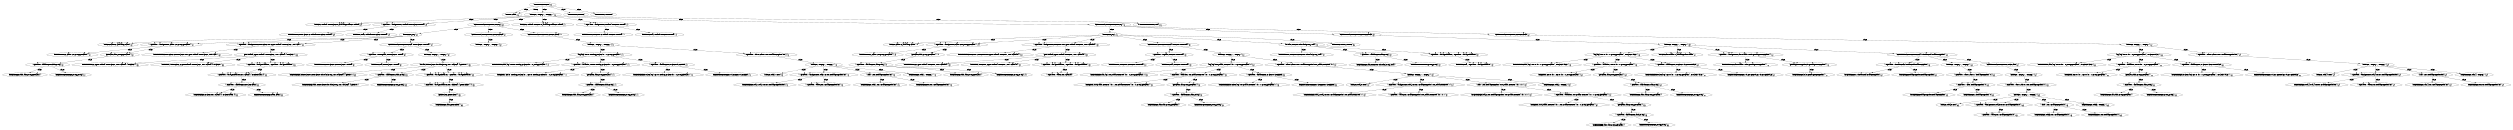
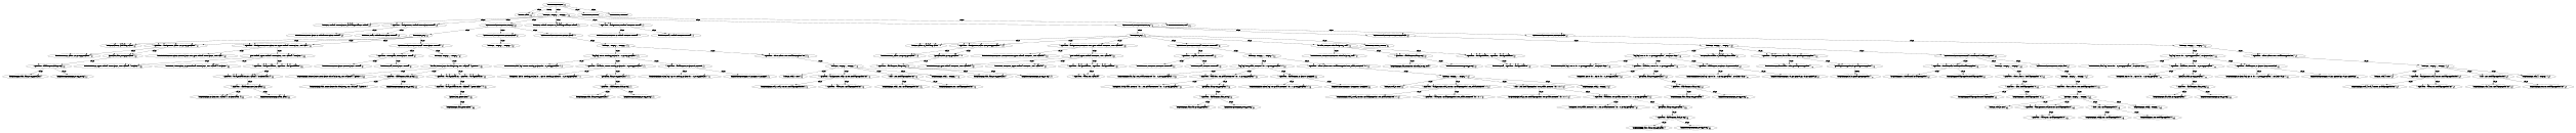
  digraph {
    n1 [label=<(METHOD,execute)<SUB>128</SUB>>]
    n2 [label=<(PARAM,this)<SUB>128</SUB>>]
    n3 [label=<(BLOCK,&lt;empty&gt;,&lt;empty&gt;)<SUB>128</SUB>>]
    n4 [label=<(MODIFIER,PUBLIC)>]
    n5 [label=<(MODIFIER,VIRTUAL)>]
    n6 [label=<(LOCAL,Method setProjectM: java.lang.reflect.Method)<SUB>129</SUB>>]
    n7 [label=<(&lt;operator&gt;.assignment,Method setProjectM = null)<SUB>129</SUB>>]
    n8 [label=<(CONTROL_STRUCTURE,TRY,try)<SUB>130</SUB>>]
    n9 [label=<(LOCAL,Method executeM: java.lang.reflect.Method)<SUB>147</SUB>>]
    n10 [label=<(&lt;operator&gt;.assignment,Method executeM = null)<SUB>147</SUB>>]
    n11 [label=<(CONTROL_STRUCTURE,TRY,try)<SUB>148</SUB>>]
    n12 [label=<(METHOD_RETURN,void)<SUB>128</SUB>>]
    n13 [label=<(IDENTIFIER,setProjectM,Method setProjectM = null)<SUB>129</SUB>>]
    n14 [label=<(LITERAL,null,Method setProjectM = null)<SUB>129</SUB>>]
    n15 [label=<(BLOCK,try,try)<SUB>130</SUB>>]
    n16 [label=<(CONTROL_STRUCTURE,CATCH,catch)<SUB>137</SUB>>]
    n17 [label=<(CONTROL_STRUCTURE,CATCH,catch)<SUB>140</SUB>>]
    n18 [label=<(IDENTIFIER,executeM,Method executeM = null)<SUB>147</SUB>>]
    n19 [label=<(LITERAL,null,Method executeM = null)<SUB>147</SUB>>]
    n20 [label=<(BLOCK,try,try)<SUB>148</SUB>>]
    n21 [label=<(CONTROL_STRUCTURE,CATCH,catch)<SUB>159</SUB>>]
    n22 [label=<(CONTROL_STRUCTURE,CATCH,catch)<SUB>167</SUB>>]
    n23 [label=<(LOCAL,Class c: java.lang.Class)<SUB>131</SUB>>]
    n24 [label=<(&lt;operator&gt;.assignment,Class c = proxy.getClass())<SUB>131</SUB>>]
    n25 [label=<(&lt;operator&gt;.assignment,setProjectM = c.getMethod(&quot;setProject&quot;, new Cla...)<SUB>132</SUB>>]
    n26 [label=<(CONTROL_STRUCTURE,IF,if (setProjectM != null))<SUB>134</SUB>>]
    n27 [label=<(BLOCK,&lt;empty&gt;,&lt;empty&gt;)<SUB>137</SUB>>]
    n28 [label=<(BLOCK,&lt;empty&gt;,&lt;empty&gt;)<SUB>140</SUB>>]
    n29 [label=<(IDENTIFIER,c,Class c = proxy.getClass())<SUB>131</SUB>>]
    n30 [label=<(getClass,this.proxy.getClass())<SUB>131</SUB>>]
    n31 [label=<(IDENTIFIER,setProjectM,setProjectM = c.getMethod(&quot;setProject&quot;, new Cla...)<SUB>132</SUB>>]
    n32 [label=<(getMethod,c.getMethod(&quot;setProject&quot;, new Class[] { Project...)<SUB>133</SUB>>]
    n33 [label=<(&lt;operator&gt;.notEquals,setProjectM != null)<SUB>134</SUB>>]
    n34 [label=<(BLOCK,&lt;empty&gt;,&lt;empty&gt;)<SUB>134</SUB>>]
    n35 [label=<(&lt;operator&gt;.fieldAccess,this.proxy)<SUB>131</SUB>>]
    n36 [label=<(IDENTIFIER,this,this.proxy.getClass())>]
    n37 [label=<(FIELD_IDENTIFIER,proxy,proxy)<SUB>131</SUB>>]
    n38 [label=<(IDENTIFIER,c,c.getMethod(&quot;setProject&quot;, new Class[] { Project...)<SUB>133</SUB>>]
    n39 [label=<(LITERAL,&quot;setProject&quot;,c.getMethod(&quot;setProject&quot;, new Class[] { Project...)<SUB>133</SUB>>]
    n40 [label=<(&lt;operator&gt;.arrayInitializer,&lt;operator&gt;.arrayInitializer)<SUB>133</SUB>>]
    n41 [label=<(&lt;operator&gt;.arrayInitializer,new Class[] { Project.class })<SUB>133</SUB>>]
    n42 [label=<(&lt;operator&gt;.fieldAccess,Project.class)<SUB>133</SUB>>]
    n43 [label=<(IDENTIFIER,Project,new Class[] { Project.class })<SUB>133</SUB>>]
    n44 [label=<(FIELD_IDENTIFIER,class,class)<SUB>133</SUB>>]
    n45 [label=<(IDENTIFIER,setProjectM,setProjectM != null)<SUB>134</SUB>>]
    n46 [label=<(LITERAL,null,setProjectM != null)<SUB>134</SUB>>]
    n47 [label=<(invoke,setProjectM.invoke(proxy, new Object[] { getPro...)<SUB>135</SUB>>]
    n48 [label=<(IDENTIFIER,setProjectM,setProjectM.invoke(proxy, new Object[] { getPro...)<SUB>135</SUB>>]
    n49 [label=<(&lt;operator&gt;.fieldAccess,this.proxy)<SUB>135</SUB>>]
    n50 [label=<(&lt;operator&gt;.arrayInitializer,&lt;operator&gt;.arrayInitializer)<SUB>135</SUB>>]
    n51 [label=<(IDENTIFIER,this,setProjectM.invoke(proxy, new Object[] { getPro...)>]
    n52 [label=<(FIELD_IDENTIFIER,proxy,proxy)<SUB>135</SUB>>]
    n53 [label=<(&lt;operator&gt;.arrayInitializer,new Object[] { getProject() })<SUB>135</SUB>>]
    n54 [label=<(getProject,getProject())<SUB>135</SUB>>]
    n55 [label=<(IDENTIFIER,this,getProject())<SUB>135</SUB>>]
    n56 [label=<(log,log(&quot;Error setting project in &quot; + proxy.getClas...)<SUB>141</SUB>>]
    n57 [label=<(&lt;operator&gt;.throw,throw new BuildException(ex);)<SUB>143</SUB>>]
    n58 [label=<(IDENTIFIER,this,log(&quot;Error setting project in &quot; + proxy.getClas...)<SUB>141</SUB>>]
    n59 [label=<(&lt;operator&gt;.addition,&quot;Error setting project in &quot; + proxy.getClass())<SUB>141</SUB>>]
    n60 [label=<(&lt;operator&gt;.fieldAccess,Project.MSG_ERR)<SUB>142</SUB>>]
    n61 [label=<(BLOCK,&lt;empty&gt;,&lt;empty&gt;)<SUB>143</SUB>>]
    n62 [label=<(LITERAL,&quot;Error setting project in &quot;,&quot;Error setting project in &quot; + proxy.getClass())<SUB>141</SUB>>]
    n63 [label=<(getClass,this.proxy.getClass())<SUB>141</SUB>>]
    n64 [label=<(IDENTIFIER,Project,log(&quot;Error setting project in &quot; + proxy.getClas...)<SUB>142</SUB>>]
    n65 [label=<(FIELD_IDENTIFIER,MSG_ERR,MSG_ERR)<SUB>142</SUB>>]
    n66 [label=<(&lt;operator&gt;.fieldAccess,this.proxy)<SUB>141</SUB>>]
    n67 [label=<(IDENTIFIER,this,this.proxy.getClass())>]
    n68 [label=<(FIELD_IDENTIFIER,proxy,proxy)<SUB>141</SUB>>]
    n69 [label=<(LOCAL,$obj1: ANY)<SUB>143</SUB>>]
    n70 [label=<(&lt;operator&gt;.assignment,$obj1 = new BuildException(ex))<SUB>143</SUB>>]
    n71 [label=<(&lt;init&gt;,new BuildException(ex))<SUB>143</SUB>>]
    n72 [label=<(IDENTIFIER,$obj1,&lt;empty&gt;)<SUB>143</SUB>>]
    n73 [label=<(IDENTIFIER,$obj1,$obj1 = new BuildException(ex))<SUB>143</SUB>>]
    n74 [label=<(&lt;operator&gt;.alloc,new BuildException(ex))<SUB>143</SUB>>]
    n75 [label=<(IDENTIFIER,$obj1,new BuildException(ex))<SUB>143</SUB>>]
    n76 [label=<(IDENTIFIER,ex,new BuildException(ex))<SUB>143</SUB>>]
    n77 [label=<(LOCAL,Class c: java.lang.Class)<SUB>149</SUB>>]
    n78 [label=<(&lt;operator&gt;.assignment,Class c = proxy.getClass())<SUB>149</SUB>>]
    n79 [label=<(&lt;operator&gt;.assignment,executeM = c.getMethod(&quot;execute&quot;, new Class[0]))<SUB>150</SUB>>]
    n80 [label=<(CONTROL_STRUCTURE,IF,if (executeM == null))<SUB>151</SUB>>]
    n81 [label=<(invoke,executeM.invoke(proxy, null))<SUB>157</SUB>>]
    n82 [label=<(RETURN,return;,return;)<SUB>158</SUB>>]
    n83 [label=<(BLOCK,&lt;empty&gt;,&lt;empty&gt;)<SUB>159</SUB>>]
    n84 [label=<(BLOCK,&lt;empty&gt;,&lt;empty&gt;)<SUB>167</SUB>>]
    n85 [label=<(IDENTIFIER,c,Class c = proxy.getClass())<SUB>149</SUB>>]
    n86 [label=<(getClass,this.proxy.getClass())<SUB>149</SUB>>]
    n87 [label=<(IDENTIFIER,executeM,executeM = c.getMethod(&quot;execute&quot;, new Class[0]))<SUB>150</SUB>>]
    n88 [label=<(getMethod,c.getMethod(&quot;execute&quot;, new Class[0]))<SUB>150</SUB>>]
    n89 [label=<(&lt;operator&gt;.equals,executeM == null)<SUB>151</SUB>>]
    n90 [label=<(BLOCK,&lt;empty&gt;,&lt;empty&gt;)<SUB>151</SUB>>]
    n91 [label=<(IDENTIFIER,executeM,executeM.invoke(proxy, null))<SUB>157</SUB>>]
    n92 [label=<(&lt;operator&gt;.fieldAccess,this.proxy)<SUB>157</SUB>>]
    n93 [label=<(&lt;operator&gt;.arrayInitializer,&lt;operator&gt;.arrayInitializer)<SUB>157</SUB>>]
    n94 [label=<(&lt;operator&gt;.fieldAccess,this.proxy)<SUB>149</SUB>>]
    n95 [label=<(IDENTIFIER,this,this.proxy.getClass())>]
    n96 [label=<(FIELD_IDENTIFIER,proxy,proxy)<SUB>149</SUB>>]
    n97 [label=<(IDENTIFIER,c,c.getMethod(&quot;execute&quot;, new Class[0]))<SUB>150</SUB>>]
    n98 [label=<(LITERAL,&quot;execute&quot;,c.getMethod(&quot;execute&quot;, new Class[0]))<SUB>150</SUB>>]
    n99 [label=<(&lt;operator&gt;.arrayInitializer,&lt;operator&gt;.arrayInitializer)<SUB>150</SUB>>]
    n100 [label=<(&lt;operator&gt;.alloc,new Class[0])>]
    n101 [label=<(IDENTIFIER,executeM,executeM == null)<SUB>151</SUB>>]
    n102 [label=<(LITERAL,null,executeM == null)<SUB>151</SUB>>]
    n103 [label=<(log,log(&quot;No public execute() in &quot; + proxy.getClass(...)<SUB>152</SUB>>]
    n104 [label=<(&lt;operator&gt;.throw,throw new BuildException(&quot;No public execute() i...)<SUB>154</SUB>>]
    n105 [label=<(IDENTIFIER,this,log(&quot;No public execute() in &quot; + proxy.getClass(...)<SUB>152</SUB>>]
    n106 [label=<(&lt;operator&gt;.addition,&quot;No public execute() in &quot; + proxy.getClass())<SUB>152</SUB>>]
    n107 [label=<(&lt;operator&gt;.fieldAccess,Project.MSG_ERR)<SUB>153</SUB>>]
    n108 [label=<(BLOCK,&lt;empty&gt;,&lt;empty&gt;)<SUB>154</SUB>>]
    n109 [label=<(LITERAL,&quot;No public execute() in &quot;,&quot;No public execute() in &quot; + proxy.getClass())<SUB>152</SUB>>]
    n110 [label=<(getClass,this.proxy.getClass())<SUB>152</SUB>>]
    n111 [label=<(IDENTIFIER,Project,log(&quot;No public execute() in &quot; + proxy.getClass(...)<SUB>153</SUB>>]
    n112 [label=<(FIELD_IDENTIFIER,MSG_ERR,MSG_ERR)<SUB>153</SUB>>]
    n113 [label=<(&lt;operator&gt;.fieldAccess,this.proxy)<SUB>152</SUB>>]
    n114 [label=<(IDENTIFIER,this,this.proxy.getClass())>]
    n115 [label=<(FIELD_IDENTIFIER,proxy,proxy)<SUB>152</SUB>>]
    n116 [label=<(LOCAL,$obj2: ANY)<SUB>154</SUB>>]
    n117 [label=<(&lt;operator&gt;.assignment,$obj2 = new BuildException(&quot;No public execute()...)<SUB>154</SUB>>]
    n118 [label=<(&lt;init&gt;,new BuildException(&quot;No public execute() in &quot; + ...)<SUB>154</SUB>>]
    n119 [label=<(IDENTIFIER,$obj2,&lt;empty&gt;)<SUB>154</SUB>>]
    n120 [label=<(IDENTIFIER,$obj2,$obj2 = new BuildException(&quot;No public execute()...)<SUB>154</SUB>>]
    n121 [label=<(&lt;operator&gt;.alloc,new BuildException(&quot;No public execute() in &quot; + ...)<SUB>154</SUB>>]
    n122 [label=<(IDENTIFIER,$obj2,new BuildException(&quot;No public execute() in &quot; + ...)<SUB>154</SUB>>]
    n123 [label=<(&lt;operator&gt;.addition,&quot;No public execute() in &quot; + proxy.getClass())<SUB>154</SUB>>]
    n124 [label=<(LITERAL,&quot;No public execute() in &quot;,&quot;No public execute() in &quot; + proxy.getClass())<SUB>154</SUB>>]
    n125 [label=<(getClass,this.proxy.getClass())<SUB>155</SUB>>]
    n126 [label=<(&lt;operator&gt;.fieldAccess,this.proxy)<SUB>155</SUB>>]
    n127 [label=<(IDENTIFIER,this,this.proxy.getClass())>]
    n128 [label=<(FIELD_IDENTIFIER,proxy,proxy)<SUB>155</SUB>>]
    n129 [label=<(IDENTIFIER,this,executeM.invoke(proxy, null))>]
    n130 [label=<(FIELD_IDENTIFIER,proxy,proxy)<SUB>157</SUB>>]
    n131 [label=<(LITERAL,null,&lt;operator&gt;.arrayInitializer)<SUB>157</SUB>>]
    n132 [label=<(log,log(&quot;Error in &quot; + proxy.getClass(), Project.MSG...)<SUB>160</SUB>>]
    n133 [label=<(LOCAL,Throwable t: java.lang.Throwable)<SUB>161</SUB>>]
    n134 [label=<(&lt;operator&gt;.assignment,Throwable t = ie.getTargetException())<SUB>161</SUB>>]
    n135 [label=<(CONTROL_STRUCTURE,IF,if (t instanceof BuildException))<SUB>162</SUB>>]
    n136 [label=<(IDENTIFIER,this,log(&quot;Error in &quot; + proxy.getClass(), Project.MSG...)<SUB>160</SUB>>]
    n137 [label=<(&lt;operator&gt;.addition,&quot;Error in &quot; + proxy.getClass())<SUB>160</SUB>>]
    n138 [label=<(&lt;operator&gt;.fieldAccess,Project.MSG_VERBOSE)<SUB>160</SUB>>]
    n139 [label=<(IDENTIFIER,t,Throwable t = ie.getTargetException())<SUB>161</SUB>>]
    n140 [label=<(getTargetException,ie.getTargetException())<SUB>161</SUB>>]
    n141 [label=<(&lt;operator&gt;.instanceOf,t instanceof BuildException)<SUB>162</SUB>>]
    n142 [label=<(BLOCK,&lt;empty&gt;,&lt;empty&gt;)<SUB>162</SUB>>]
    n143 [label=<(CONTROL_STRUCTURE,ELSE,else)<SUB>164</SUB>>]
    n144 [label=<(LITERAL,&quot;Error in &quot;,&quot;Error in &quot; + proxy.getClass())<SUB>160</SUB>>]
    n145 [label=<(getClass,this.proxy.getClass())<SUB>160</SUB>>]
    n146 [label=<(IDENTIFIER,Project,log(&quot;Error in &quot; + proxy.getClass(), Project.MSG...)<SUB>160</SUB>>]
    n147 [label=<(FIELD_IDENTIFIER,MSG_VERBOSE,MSG_VERBOSE)<SUB>160</SUB>>]
    n148 [label=<(&lt;operator&gt;.fieldAccess,this.proxy)<SUB>160</SUB>>]
    n149 [label=<(IDENTIFIER,this,this.proxy.getClass())>]
    n150 [label=<(FIELD_IDENTIFIER,proxy,proxy)<SUB>160</SUB>>]
    n151 [label=<(IDENTIFIER,ie,ie.getTargetException())<SUB>161</SUB>>]
    n152 [label=<(IDENTIFIER,t,t instanceof BuildException)<SUB>162</SUB>>]
    n153 [label=<(TYPE_REF,BuildException,BuildException)<SUB>162</SUB>>]
    n154 [label=<(&lt;operator&gt;.throw,throw ((BuildException) t);)<SUB>163</SUB>>]
    n155 [label=<(BLOCK,&lt;empty&gt;,&lt;empty&gt;)<SUB>164</SUB>>]
    n156 [label=<(&lt;operator&gt;.cast,(BuildException) t)<SUB>163</SUB>>]
    n157 [label=<(TYPE_REF,BuildException,BuildException)<SUB>163</SUB>>]
    n158 [label=<(IDENTIFIER,t,(BuildException) t)<SUB>163</SUB>>]
    n159 [label=<(&lt;operator&gt;.throw,throw new BuildException(t);)<SUB>165</SUB>>]
    n160 [label=<(BLOCK,&lt;empty&gt;,&lt;empty&gt;)<SUB>165</SUB>>]
    n161 [label=<(LOCAL,$obj3: ANY)<SUB>165</SUB>>]
    n162 [label=<(&lt;operator&gt;.assignment,$obj3 = new BuildException(t))<SUB>165</SUB>>]
    n163 [label=<(&lt;init&gt;,new BuildException(t))<SUB>165</SUB>>]
    n164 [label=<(IDENTIFIER,$obj3,&lt;empty&gt;)<SUB>165</SUB>>]
    n165 [label=<(&lt;operator&gt;.alloc,new BuildException(t))<SUB>165</SUB>>]
    n166 [label=<(IDENTIFIER,$obj3,new BuildException(t))<SUB>165</SUB>>]
    n167 [label=<(IDENTIFIER,t,new BuildException(t))<SUB>165</SUB>>]
    n168 [label=<(log,log(&quot;Error in &quot; + proxy.getClass(), Project.MSG...)<SUB>168</SUB>>]
    n169 [label=<(&lt;operator&gt;.throw,throw new BuildException(ex);)<SUB>169</SUB>>]
    n170 [label=<(IDENTIFIER,this,log(&quot;Error in &quot; + proxy.getClass(), Project.MSG...)<SUB>168</SUB>>]
    n171 [label=<(&lt;operator&gt;.addition,&quot;Error in &quot; + proxy.getClass())<SUB>168</SUB>>]
    n172 [label=<(&lt;operator&gt;.fieldAccess,Project.MSG_VERBOSE)<SUB>168</SUB>>]
    n173 [label=<(BLOCK,&lt;empty&gt;,&lt;empty&gt;)<SUB>169</SUB>>]
    n174 [label=<(LITERAL,&quot;Error in &quot;,&quot;Error in &quot; + proxy.getClass())<SUB>168</SUB>>]
    n175 [label=<(getClass,this.proxy.getClass())<SUB>168</SUB>>]
    n176 [label=<(IDENTIFIER,Project,log(&quot;Error in &quot; + proxy.getClass(), Project.MSG...)<SUB>168</SUB>>]
    n177 [label=<(FIELD_IDENTIFIER,MSG_VERBOSE,MSG_VERBOSE)<SUB>168</SUB>>]
    n178 [label=<(&lt;operator&gt;.fieldAccess,this.proxy)<SUB>168</SUB>>]
    n179 [label=<(IDENTIFIER,this,this.proxy.getClass())>]
    n180 [label=<(FIELD_IDENTIFIER,proxy,proxy)<SUB>168</SUB>>]
    n181 [label=<(LOCAL,$obj4: ANY)<SUB>169</SUB>>]
    n182 [label=<(&lt;operator&gt;.assignment,$obj4 = new BuildException(ex))<SUB>169</SUB>>]
    n183 [label=<(&lt;init&gt;,new BuildException(ex))<SUB>169</SUB>>]
    n184 [label=<(IDENTIFIER,$obj4,&lt;empty&gt;)<SUB>169</SUB>>]
    n185 [label=<(IDENTIFIER,$obj4,$obj4 = new BuildException(ex))<SUB>169</SUB>>]
    n186 [label=<(&lt;operator&gt;.alloc,new BuildException(ex))<SUB>169</SUB>>]
    n187 [label=<(IDENTIFIER,$obj4,new BuildException(ex))<SUB>169</SUB>>]
    n188 [label=<(IDENTIFIER,ex,new BuildException(ex))<SUB>169</SUB>>]
    n1 -> n2 [label="AST: "]
    n1 -> n2 [label="DDG: "]
    n1 -> n3 [label="AST: "]
    n1 -> n4 [label="AST: "]
    n1 -> n5 [label="AST: "]
    n3 -> n6 [label="AST: "]
    n3 -> n7 [label="AST: "]
    n3 -> n8 [label="AST: "]
    n3 -> n9 [label="AST: "]
    n3 -> n10 [label="AST: "]
    n3 -> n11 [label="AST: "]
    n4 -> n12 [label="AST: "]
    n7 -> n13 [label="AST: "]
    n7 -> n14 [label="AST: "]
    n8 -> n15 [label="AST: "]
    n8 -> n16 [label="AST: "]
    n8 -> n17 [label="AST: "]
    n10 -> n18 [label="AST: "]
    n10 -> n19 [label="AST: "]
    n11 -> n20 [label="AST: "]
    n11 -> n21 [label="AST: "]
    n11 -> n22 [label="AST: "]
    n15 -> n23 [label="AST: "]
    n15 -> n24 [label="AST: "]
    n15 -> n25 [label="AST: "]
    n15 -> n26 [label="AST: "]
    n16 -> n27 [label="AST: "]
    n17 -> n28 [label="AST: "]
    n20 -> n77 [label="AST: "]
    n20 -> n78 [label="AST: "]
    n20 -> n79 [label="AST: "]
    n20 -> n80 [label="AST: "]
    n20 -> n81 [label="AST: "]
    n20 -> n82 [label="AST: "]
    n21 -> n83 [label="AST: "]
    n22 -> n84 [label="AST: "]
    n24 -> n29 [label="AST: "]
    n24 -> n30 [label="AST: "]
    n25 -> n31 [label="AST: "]
    n25 -> n32 [label="AST: "]
    n26 -> n33 [label="AST: "]
    n26 -> n34 [label="AST: "]
    n28 -> n56 [label="AST: "]
    n28 -> n57 [label="AST: "]
    n30 -> n35 [label="AST: "]
    n32 -> n38 [label="AST: "]
    n32 -> n39 [label="AST: "]
    n32 -> n40 [label="AST: "]
    n33 -> n45 [label="AST: "]
    n33 -> n46 [label="AST: "]
    n34 -> n47 [label="AST: "]
    n35 -> n36 [label="AST: "]
    n35 -> n37 [label="AST: "]
    n40 -> n41 [label="AST: "]
    n41 -> n42 [label="AST: "]
    n42 -> n43 [label="AST: "]
    n42 -> n44 [label="AST: "]
    n47 -> n48 [label="AST: "]
    n47 -> n49 [label="AST: "]
    n47 -> n50 [label="AST: "]
    n49 -> n51 [label="AST: "]
    n49 -> n52 [label="AST: "]
    n50 -> n53 [label="AST: "]
    n53 -> n54 [label="AST: "]
    n54 -> n55 [label="AST: "]
    n56 -> n58 [label="AST: "]
    n56 -> n59 [label="AST: "]
    n56 -> n60 [label="AST: "]
    n57 -> n61 [label="AST: "]
    n59 -> n62 [label="AST: "]
    n59 -> n63 [label="AST: "]
    n60 -> n64 [label="AST: "]
    n60 -> n65 [label="AST: "]
    n61 -> n69 [label="AST: "]
    n61 -> n70 [label="AST: "]
    n61 -> n71 [label="AST: "]
    n61 -> n72 [label="AST: "]
    n63 -> n66 [label="AST: "]
    n66 -> n67 [label="AST: "]
    n66 -> n68 [label="AST: "]
    n70 -> n73 [label="AST: "]
    n70 -> n74 [label="AST: "]
    n71 -> n75 [label="AST: "]
    n71 -> n76 [label="AST: "]
    n78 -> n85 [label="AST: "]
    n78 -> n86 [label="AST: "]
    n79 -> n87 [label="AST: "]
    n79 -> n88 [label="AST: "]
    n80 -> n89 [label="AST: "]
    n80 -> n90 [label="AST: "]
    n81 -> n91 [label="AST: "]
    n81 -> n92 [label="AST: "]
    n81 -> n93 [label="AST: "]
    n83 -> n132 [label="AST: "]
    n83 -> n133 [label="AST: "]
    n83 -> n134 [label="AST: "]
    n83 -> n135 [label="AST: "]
    n84 -> n168 [label="AST: "]
    n84 -> n169 [label="AST: "]
    n86 -> n94 [label="AST: "]
    n88 -> n97 [label="AST: "]
    n88 -> n98 [label="AST: "]
    n88 -> n99 [label="AST: "]
    n89 -> n101 [label="AST: "]
    n89 -> n102 [label="AST: "]
    n90 -> n103 [label="AST: "]
    n90 -> n104 [label="AST: "]
    n92 -> n129 [label="AST: "]
    n92 -> n130 [label="AST: "]
    n93 -> n131 [label="AST: "]
    n94 -> n95 [label="AST: "]
    n94 -> n96 [label="AST: "]
    n99 -> n100 [label="AST: "]
    n103 -> n105 [label="AST: "]
    n103 -> n106 [label="AST: "]
    n103 -> n107 [label="AST: "]
    n104 -> n108 [label="AST: "]
    n106 -> n109 [label="AST: "]
    n106 -> n110 [label="AST: "]
    n107 -> n111 [label="AST: "]
    n107 -> n112 [label="AST: "]
    n108 -> n116 [label="AST: "]
    n108 -> n117 [label="AST: "]
    n108 -> n118 [label="AST: "]
    n108 -> n119 [label="AST: "]
    n110 -> n113 [label="AST: "]
    n113 -> n114 [label="AST: "]
    n113 -> n115 [label="AST: "]
    n117 -> n120 [label="AST: "]
    n117 -> n121 [label="AST: "]
    n118 -> n122 [label="AST: "]
    n118 -> n123 [label="AST: "]
    n123 -> n124 [label="AST: "]
    n123 -> n125 [label="AST: "]
    n125 -> n126 [label="AST: "]
    n126 -> n127 [label="AST: "]
    n126 -> n128 [label="AST: "]
    n132 -> n136 [label="AST: "]
    n132 -> n137 [label="AST: "]
    n132 -> n138 [label="AST: "]
    n134 -> n139 [label="AST: "]
    n134 -> n140 [label="AST: "]
    n135 -> n141 [label="AST: "]
    n135 -> n142 [label="AST: "]
    n135 -> n143 [label="AST: "]
    n137 -> n144 [label="AST: "]
    n137 -> n145 [label="AST: "]
    n138 -> n146 [label="AST: "]
    n138 -> n147 [label="AST: "]
-   n140 -> n151 [label="AST: "]
+   n140 -> n151 [label="DDG: "]
    n141 -> n152 [label="AST: "]
    n141 -> n153 [label="AST: "]
    n142 -> n154 [label="AST: "]
    n143 -> n155 [label="AST: "]
    n145 -> n148 [label="AST: "]
    n148 -> n149 [label="AST: "]
    n148 -> n150 [label="AST: "]
    n154 -> n156 [label="AST: "]
    n155 -> n159 [label="AST: "]
    n156 -> n157 [label="AST: "]
    n156 -> n158 [label="AST: "]
    n159 -> n160 [label="AST: "]
    n160 -> n161 [label="AST: "]
    n160 -> n162 [label="AST: "]
    n160 -> n163 [label="AST: "]
    n160 -> n164 [label="AST: "]
    n162 -> n165 [label="AST: "]
    n163 -> n166 [label="AST: "]
    n163 -> n167 [label="AST: "]
    n168 -> n170 [label="AST: "]
    n168 -> n171 [label="AST: "]
    n168 -> n172 [label="AST: "]
    n169 -> n173 [label="AST: "]
    n171 -> n174 [label="AST: "]
    n171 -> n175 [label="AST: "]
    n172 -> n176 [label="AST: "]
    n172 -> n177 [label="AST: "]
    n173 -> n181 [label="AST: "]
    n173 -> n182 [label="AST: "]
    n173 -> n183 [label="AST: "]
    n173 -> n184 [label="AST: "]
    n175 -> n178 [label="AST: "]
    n178 -> n179 [label="AST: "]
    n178 -> n180 [label="AST: "]
    n182 -> n185 [label="AST: "]
    n182 -> n186 [label="AST: "]
    n183 -> n187 [label="AST: "]
    n183 -> n188 [label="AST: "]
  }
